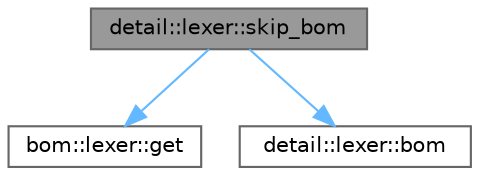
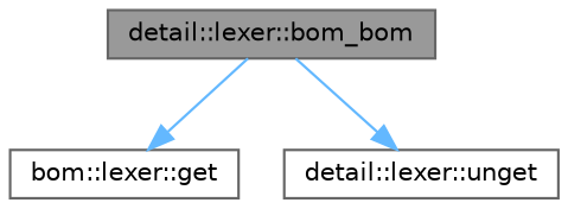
  digraph {
    rankdir=TB
    node [color=grey40 fillcolor=white fontname=Helvetica fontsize=10 shape=box style=filled]
    edge [color=steelblue1 fontname=Helvetica fontsize=10 labelfontname=Helvetica labelfontsize=10 style=solid]
-   n1 [color=gray40 fillcolor=grey60 fontcolor=black height=0.2 label="detail::lexer::skip_bom" width=0.4]
+   n1 [color=gray40 fillcolor=grey60 fontcolor=black height=0.2 label="detail::lexer::bom_bom" width=0.4]
    n2 [height=0.2 label="bom::lexer::get" width=0.4]
-   n3 [height=0.2 label="detail::lexer::bom" width=0.4]
+   n3 [height=0.2 label="detail::lexer::unget" width=0.4]
    n1 -> n2
    n1 -> n3
  }
